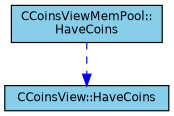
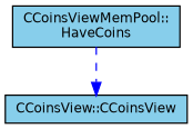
  digraph {
    rankdir=TB
    node [color=black fillcolor=skyblue fontname=Helvetica fontsize=10 shape=record style=filled]
    n1 [fontcolor=black height=0.2 label="CCoinsViewMemPool::\lHaveCoins" width=0.4]
-   n2 [height=0.2 label="CCoinsView::HaveCoins" width=0.4]
+   n2 [height=0.2 label="CCoinsView::CCoinsView" width=0.4]
    n1 -> n2 [color=blue fontname=Helvetica fontsize=10 labelfontname=Helvetica labelfontsize=10 style=dashed]
  }
